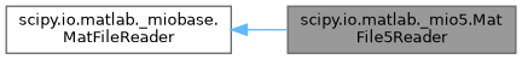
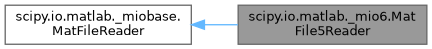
  digraph {
    rankdir=LR
    node [color=gray40 fontname=Helvetica fontsize=10 shape=box style=filled]
-   n1 [fillcolor=grey60 fontcolor=black height=0.2 label="scipy.io.matlab._mio5.Mat\lFile5Reader" width=0.4]
+   n1 [fillcolor=grey60 fontcolor=black height=0.2 label="scipy.io.matlab._mio6.Mat\lFile5Reader" width=0.4]
    n2 [fillcolor=white height=0.2 label="scipy.io.matlab._miobase.\lMatFileReader" width=0.4]
    n2 -> n1 [color=steelblue1 dir=back fontname=Helvetica fontsize=10 labelfontname=Helvetica labelfontsize=10 style=solid]
  }
